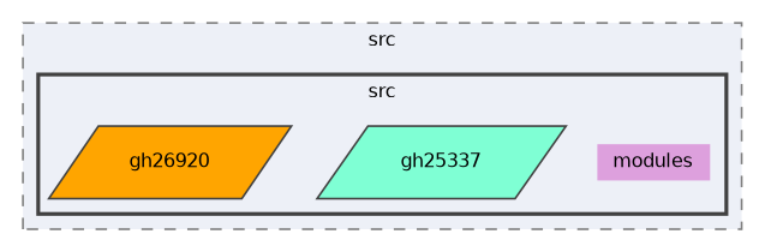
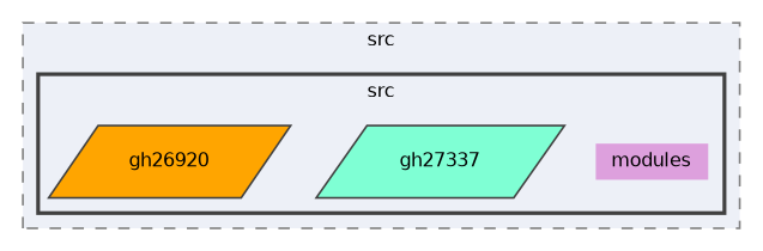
  digraph {
    compound=true
    node [fontname=Helvetica fontsize=10 shape=parallelogram style=filled color=grey25]
    n1 [height=0.2 label=modules shape=plaintext width=0.4 fillcolor=plum color=""]
-   n2 [fillcolor=aquamarine height=0.2 label=gh25337 width=0.4]
+   n2 [fillcolor=aquamarine height=0.2 label=gh27337 width=0.4]
    n3 [fillcolor=orange height=0.2 label=gh26920 width=0.4]
    subgraph cluster_1 {
      bgcolor="#edf0f7"
      fontname=Helvetica
      fontsize=10
      label=src
      pencolor=grey50
      style="filled,dashed"
      subgraph cluster_2 {
        bgcolor="#edf0f7"
        fontname=Helvetica
        fontsize=10
        pencolor=grey25
        style="filled,bold"
        n1
        n2
        n3
      }
    }
  }
